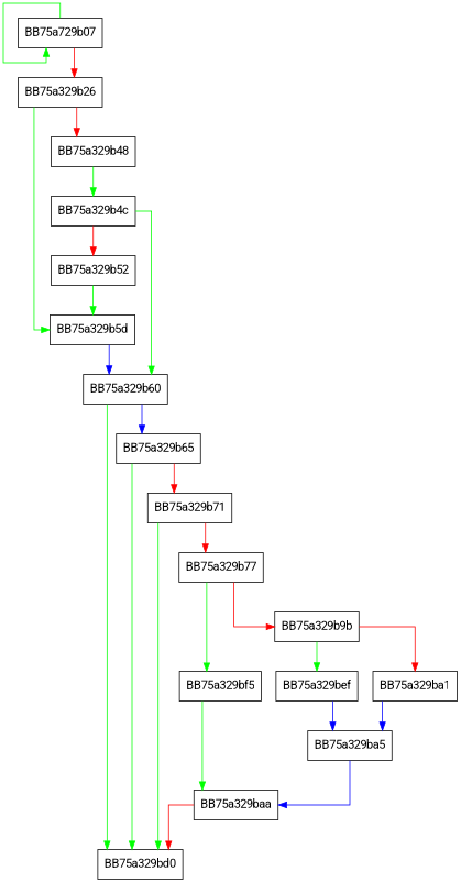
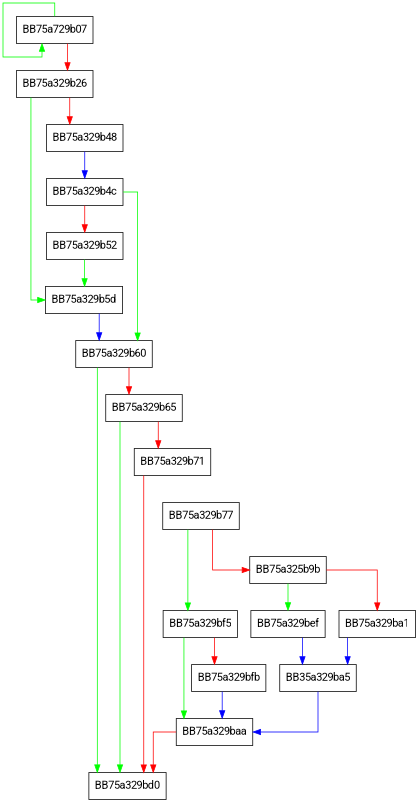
  digraph {
    fontname=Roboto
    splines=ortho
    node [fontname=Roboto shape=box]
    edge [color=green fontname=Roboto]
    n1 [label=BB75a729b07]
    BB75a329b26
    BB75a329b5d
    BB75a329b48
    BB75a329b60
    BB75a329b4c
    BB75a329bd0
    BB75a329b65
    BB75a329b52
    BB75a329b71
    BB75a329b77
    BB75a329bf5
-   BB75a329b9b
+   BB75a329b9b [label=BB75a325b9b]
    BB75a329baa
+   BB75a329bfb
    BB75a329bef
    BB75a329ba1
-   BB75a329ba5
+   BB75a329ba5 [label=BB35a329ba5]
    n1 -> n1
    n1 -> BB75a329b26 [color=red]
    BB75a329b26 -> BB75a329b5d
    BB75a329b26 -> BB75a329b48 [color=red]
    BB75a329b5d -> BB75a329b60 [color=blue]
-   BB75a329b48 -> BB75a329b4c
+   BB75a329b48 -> BB75a329b4c [color=blue]
    BB75a329b60 -> BB75a329bd0
-   BB75a329b60 -> BB75a329b65 [color=blue]
+   BB75a329b60 -> BB75a329b65 [color=red]
    BB75a329b4c -> BB75a329b60
    BB75a329b4c -> BB75a329b52 [color=red]
    BB75a329b65 -> BB75a329bd0
    BB75a329b65 -> BB75a329b71 [color=red]
    BB75a329b52 -> BB75a329b5d
-   BB75a329b71 -> BB75a329bd0
-   BB75a329b71 -> BB75a329b77 [color=red]
+   BB75a329b71 -> BB75a329bd0 [color=red]
    BB75a329b77 -> BB75a329bf5
    BB75a329b77 -> BB75a329b9b [color=red]
    BB75a329bf5 -> BB75a329baa
+   BB75a329bf5 -> BB75a329bfb [color=red]
    BB75a329b9b -> BB75a329bef
    BB75a329b9b -> BB75a329ba1 [color=red]
    BB75a329baa -> BB75a329bd0 [color=red]
+   BB75a329bfb -> BB75a329baa [color=blue]
    BB75a329bef -> BB75a329ba5 [color=blue]
    BB75a329ba1 -> BB75a329ba5 [color=blue]
    BB75a329ba5 -> BB75a329baa [color=blue]
  }
